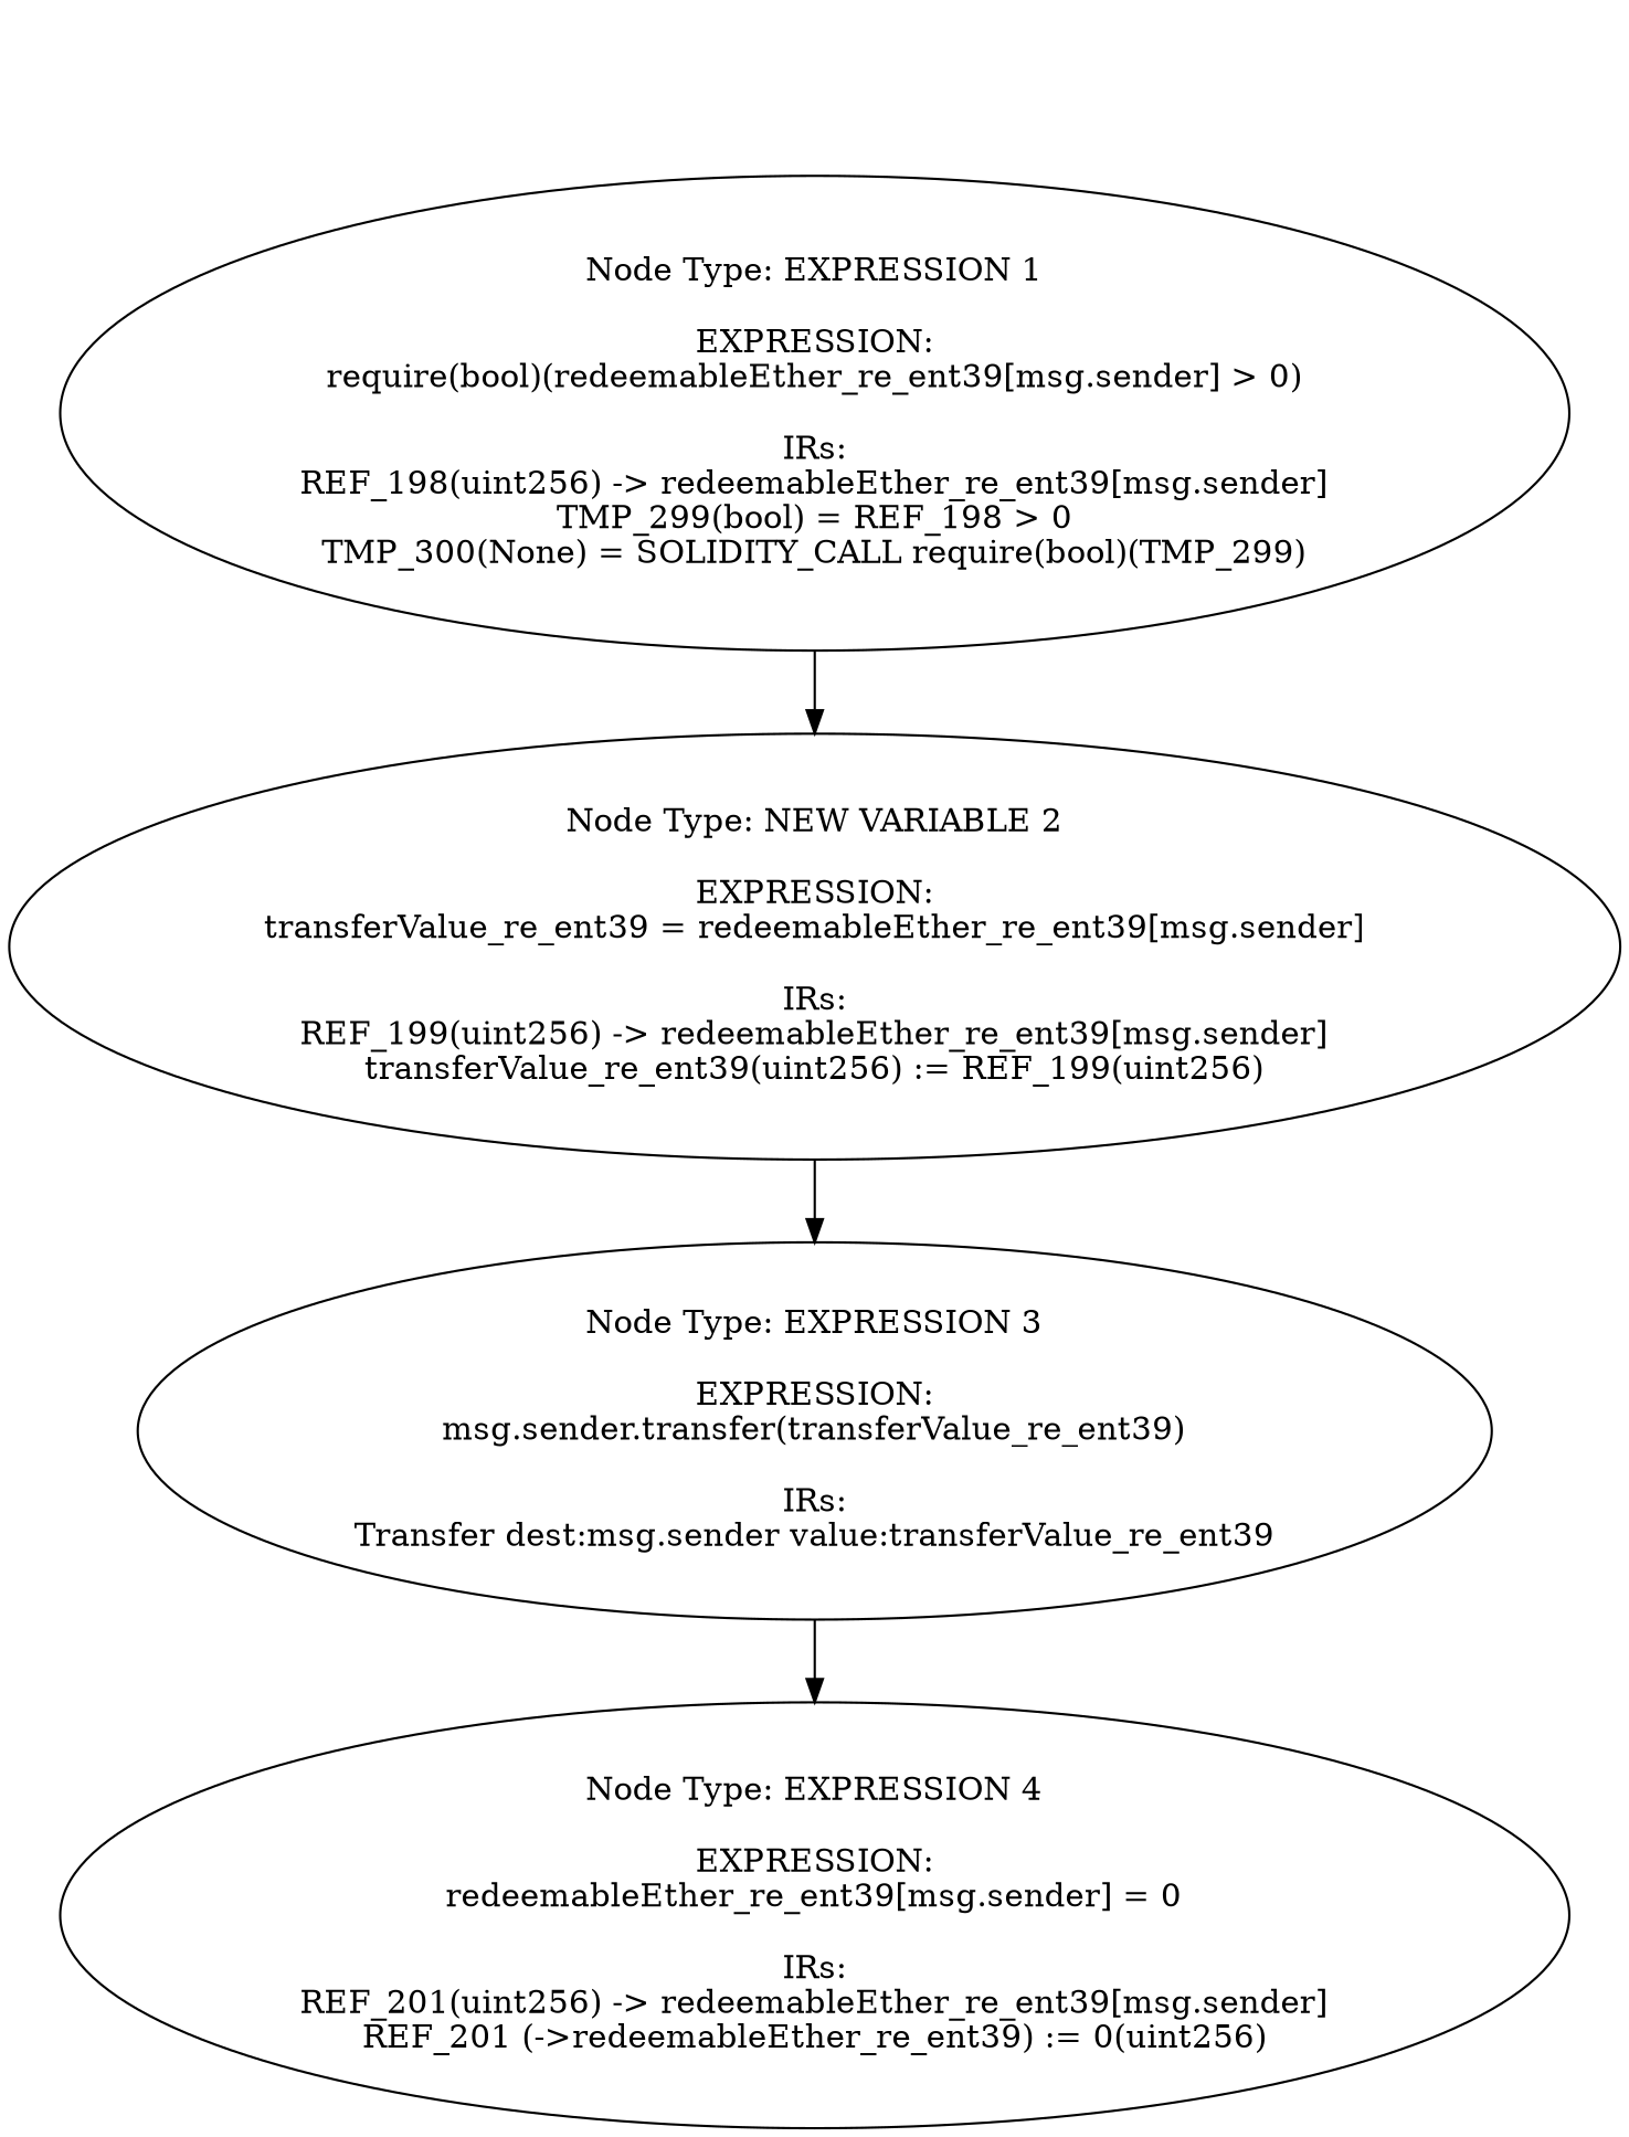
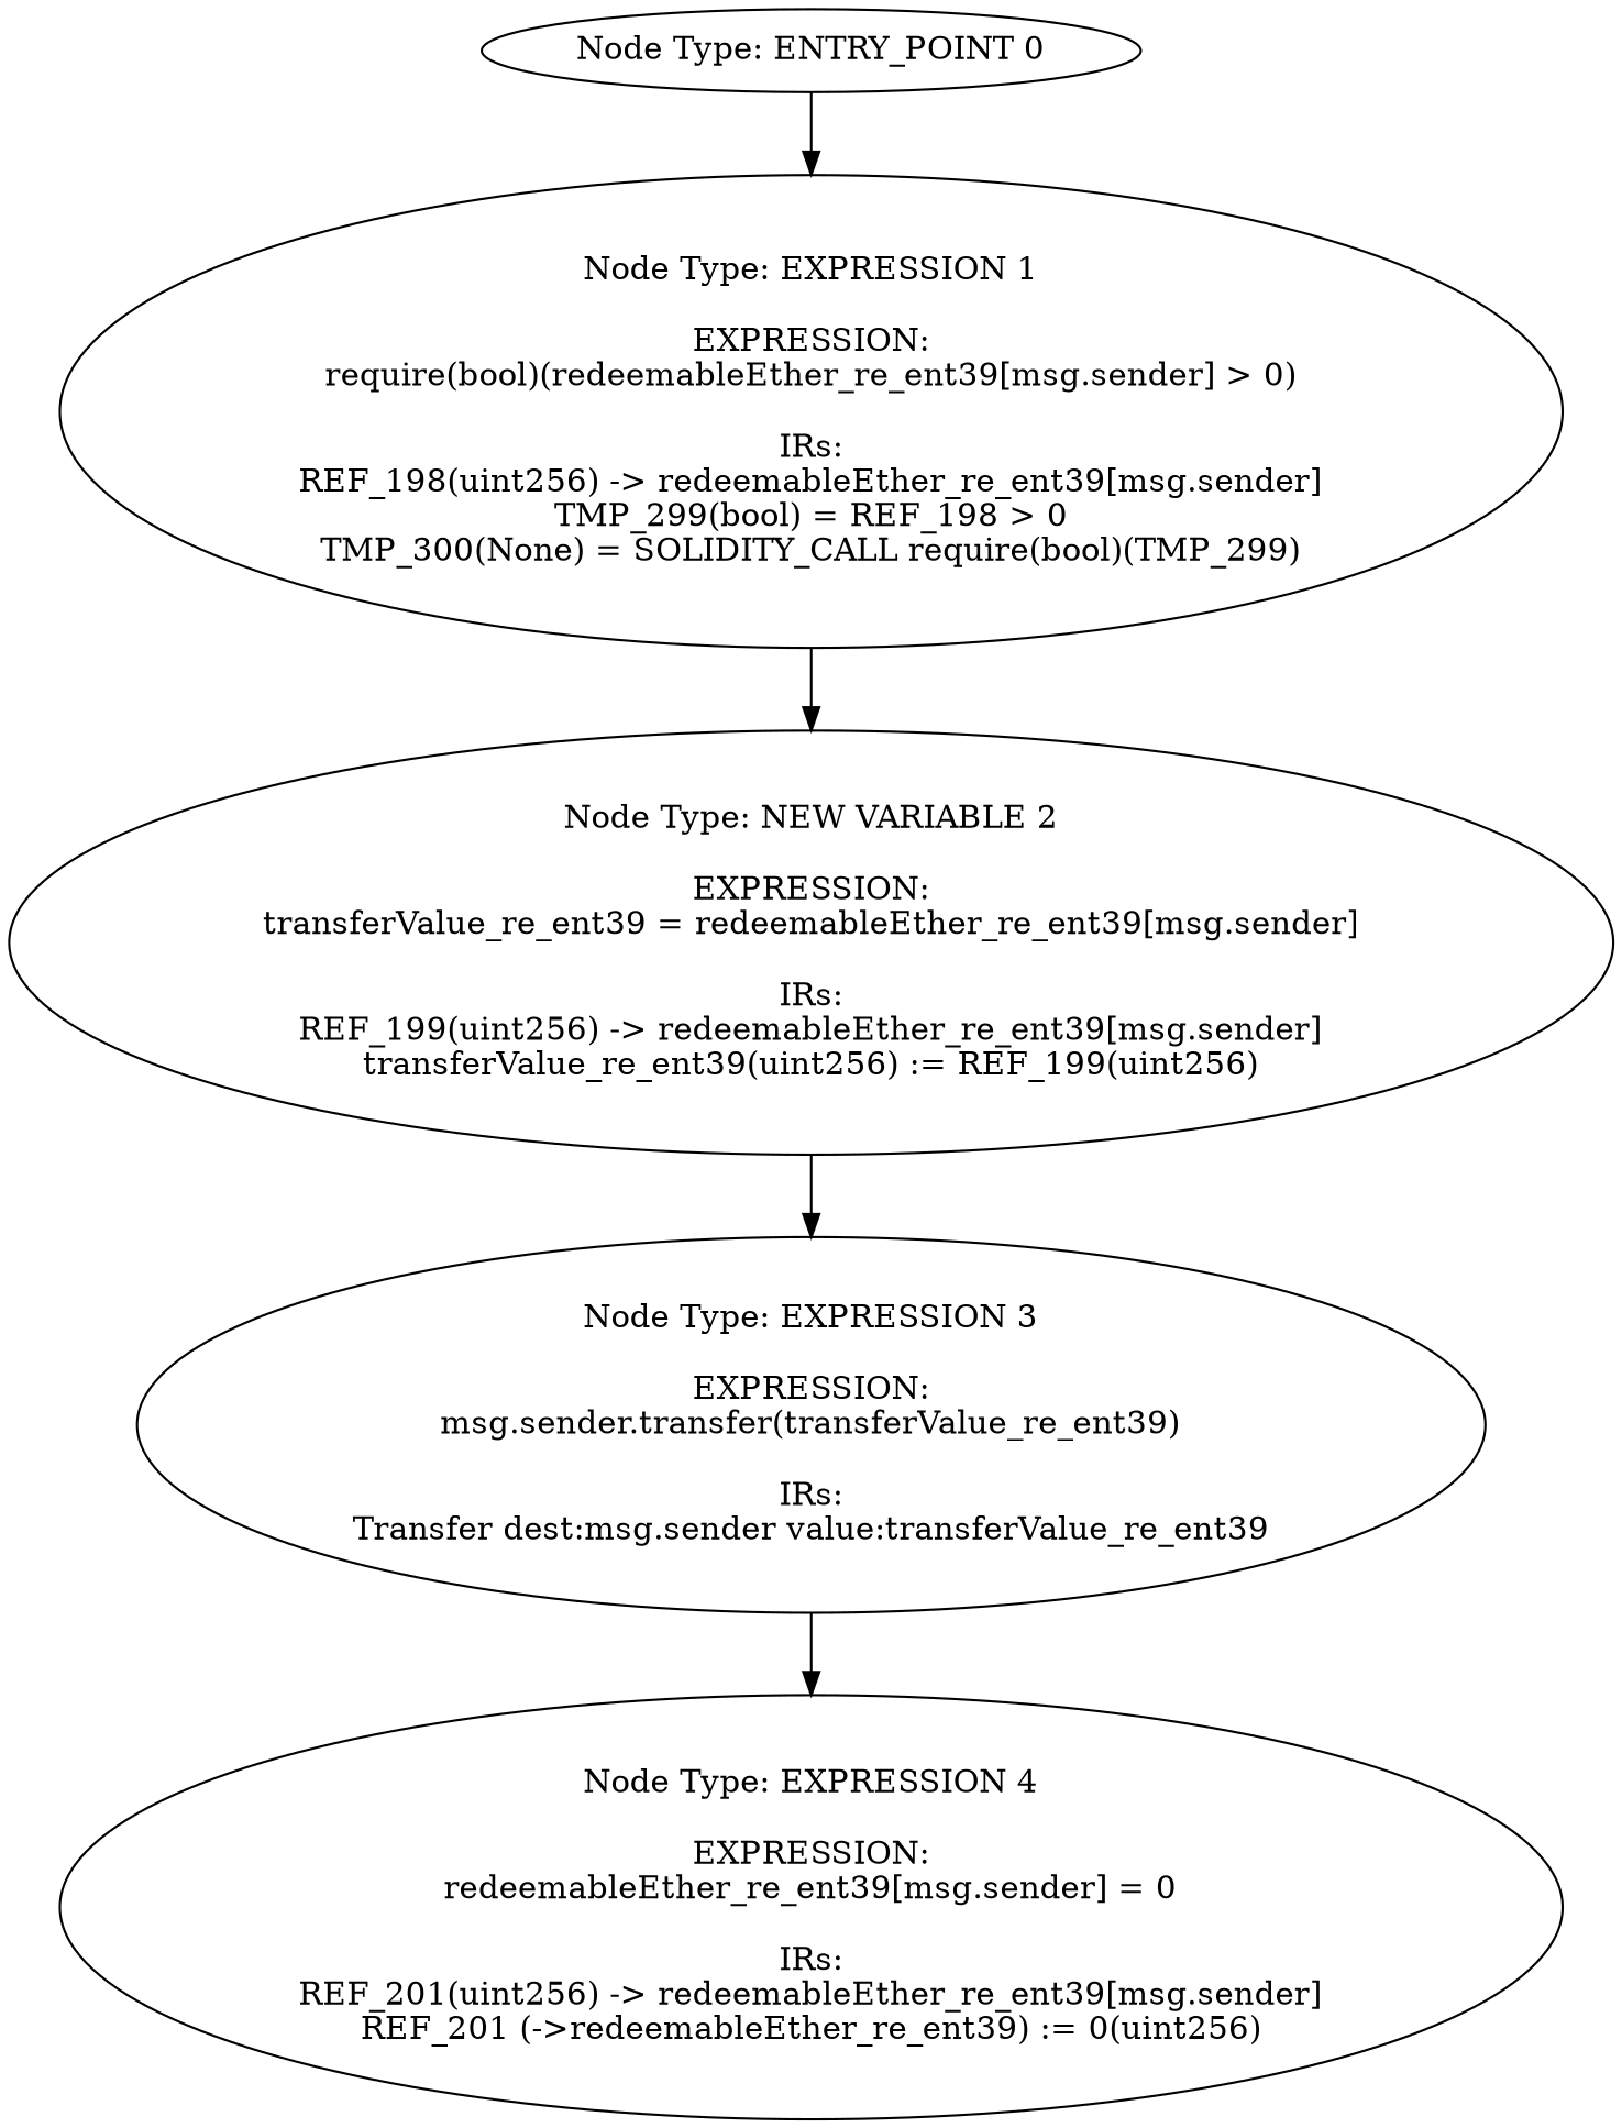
  digraph {
+   n1 [label="Node Type: ENTRY_POINT 0\n"]
    n2 [label="Node Type: EXPRESSION 1\n\nEXPRESSION:\nrequire(bool)(redeemableEther_re_ent39[msg.sender] > 0)\n\nIRs:\nREF_198(uint256) -> redeemableEther_re_ent39[msg.sender]\nTMP_299(bool) = REF_198 > 0\nTMP_300(None) = SOLIDITY_CALL require(bool)(TMP_299)"]
    n3 [label="Node Type: NEW VARIABLE 2\n\nEXPRESSION:\ntransferValue_re_ent39 = redeemableEther_re_ent39[msg.sender]\n\nIRs:\nREF_199(uint256) -> redeemableEther_re_ent39[msg.sender]\ntransferValue_re_ent39(uint256) := REF_199(uint256)"]
    n4 [label="Node Type: EXPRESSION 3\n\nEXPRESSION:\nmsg.sender.transfer(transferValue_re_ent39)\n\nIRs:\nTransfer dest:msg.sender value:transferValue_re_ent39"]
    n5 [label="Node Type: EXPRESSION 4\n\nEXPRESSION:\nredeemableEther_re_ent39[msg.sender] = 0\n\nIRs:\nREF_201(uint256) -> redeemableEther_re_ent39[msg.sender]\nREF_201 (->redeemableEther_re_ent39) := 0(uint256)"]
+   n1 -> n2
    n2 -> n3
    n3 -> n4
    n4 -> n5
  }
